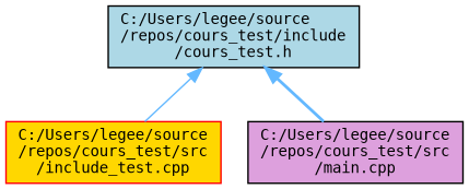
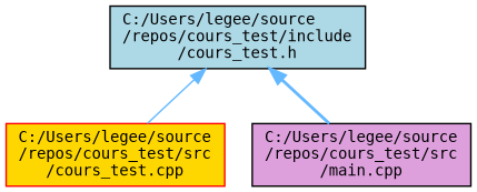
  digraph {
    fontname="DejaVu Sans Mono"
    node [color=black fontname="DejaVu Sans Mono" fontsize=10 shape=box style=filled]
    edge [color=steelblue1 dir=back fontname="DejaVu Sans Mono" fontsize=10 labelfontname=Helvetica labelfontsize=10]
    n1 [fillcolor=lightblue fontcolor=black height=0.2 label="C:/Users/legee/source\l/repos/cours_test/include\l/cours_test.h" width=0.4]
-   n2 [color=red fillcolor=gold height=0.2 label="C:/Users/legee/source\l/repos/cours_test/src\l/include_test.cpp" width=0.4]
+   n2 [color=red fillcolor=gold height=0.2 label="C:/Users/legee/source\l/repos/cours_test/src\l/cours_test.cpp" width=0.4]
    n3 [fillcolor=plum height=0.2 label="C:/Users/legee/source\l/repos/cours_test/src\l/main.cpp" width=0.4]
    n1 -> n2 [style=solid]
    n1 -> n3 [style=bold]
  }
